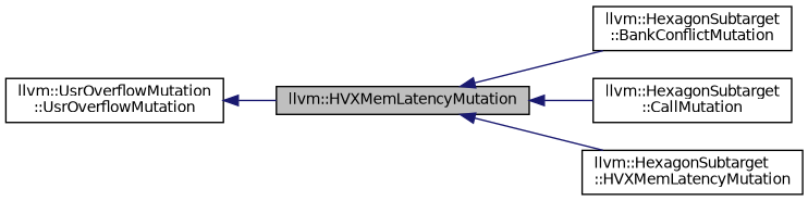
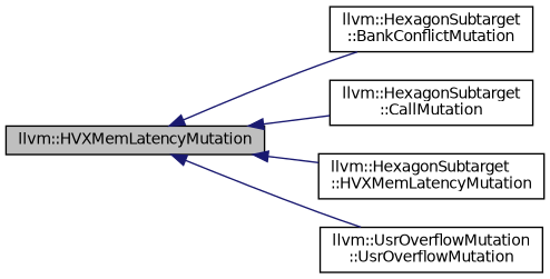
  digraph {
    rankdir=LR
    node [color=black fontname=Helvetica fontsize=10 shape=record]
    edge [color=midnightblue dir=back fontname=Helvetica fontsize=10 labelfontname=Helvetica labelfontsize=10 style=solid]
    n1 [fillcolor=grey75 fontcolor=black height=0.2 label="llvm::HVXMemLatencyMutation" style=filled width=0.4]
    n2 [height=0.2 label="llvm::HexagonSubtarget\l::BankConflictMutation" width=0.4]
    n3 [height=0.2 label="llvm::HexagonSubtarget\l::CallMutation" width=0.4]
    n4 [height=0.2 label="llvm::HexagonSubtarget\l::HVXMemLatencyMutation" width=0.4]
    n5 [height=0.2 label="llvm::UsrOverflowMutation\l::UsrOverflowMutation" width=0.4]
    n1 -> n2
    n1 -> n3
    n1 -> n4
-   n5 -> n1
+   n1 -> n5
  }
